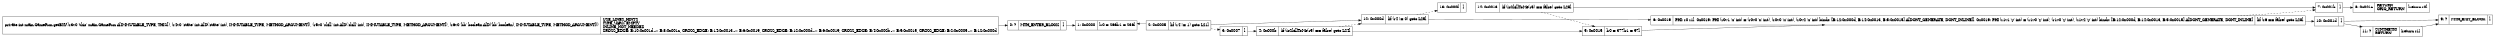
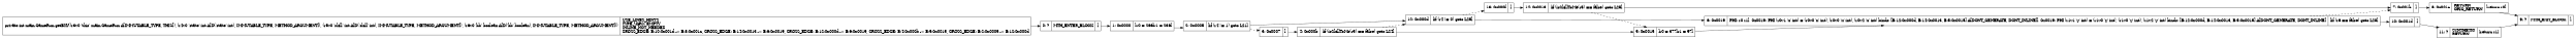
  digraph {
    rankdir=LR
    node [shape=record]
    n1 [label="{0\:\ ?|MTH_ENTER_BLOCK\l|l}"]
    n2 [label="{1\:\ 0x0000|lr0 = 266lr1 = 236l}"]
    n3 [label="{2\:\ 0x0005|lif (r4 != 1) goto L21l}"]
    n4 [label="{3\:\ 0x0007|l}"]
    n5 [label="{12\:\ 0x000d|lif (r4 != 0) goto L25l}"]
    n6 [label="{4\:\ 0x000b|lif (isSkillToMe(r5) == false) goto L24l}"]
    n7 [label="{6\:\ 0x0019|PHI: r0 r1l  0x0019: PHI (r0v1 'x' int) = (r0v0 'x' int), (r0v0 'x' int), (r0v2 'x' int) binds: [B:12:0x000d, B:14:0x0013, B:5:0x0015] A[DONT_GENERATE, DONT_INLINE]l  0x0019: PHI (r1v1 'y' int) = (r1v0 'y' int), (r1v0 'y' int), (r1v2 'y' int) binds: [B:12:0x000d, B:14:0x0013, B:5:0x0015] A[DONT_GENERATE, DONT_INLINE]\l|lif (r6 == false) goto L28l}"]
    n8 [label="{13\:\ 0x000f|l}"]
    n9 [label="{5\:\ 0x0015|lr0 = 377lr1 = 97l}"]
    n10 [label="{7\:\ 0x001b|l}"]
    n11 [label="{10\:\ 0x001d|l}"]
    n12 [label="{8\:\ 0x001c|RETURN\lORIG_RETURN\l|lreturn r0l}"]
    n13 [label="{11\:\ ?|SYNTHETIC\lRETURN\l|lreturn r1l}"]
    n14 [label="{9\:\ ?|MTH_EXIT_BLOCK\l|l}"]
    n15 [label="{14\:\ 0x0013|lif (isSkillToMe(r5) == false) goto L25l}"]
    n16 [label="{private int main.GameRun.getBXY((r3v0 'this' main.GameRun A[IMMUTABLE_TYPE, THIS]), (r4v0 'state' int A[D('state' int), IMMUTABLE_TYPE, METHOD_ARGUMENT]), (r5v0 'skill' int A[D('skill' int), IMMUTABLE_TYPE, METHOD_ARGUMENT]), (r6v0 'bb' boolean A[D('bb' boolean), IMMUTABLE_TYPE, METHOD_ARGUMENT]))  | USE_LINES_HINTS\lTYPE_VARS: EMPTY\lINLINE_NOT_NEEDED\lCROSS_EDGE: B:10:0x001d \-\> B:8:0x001c, CROSS_EDGE: B:14:0x0013 \-\> B:6:0x0019, CROSS_EDGE: B:12:0x000d \-\> B:6:0x0019, CROSS_EDGE: B:4:0x000b \-\> B:5:0x0015, CROSS_EDGE: B:2:0x0005 \-\> B:12:0x000d\l}"]
    n1 -> n2
-   n3 -> n2
+   n2 -> n3
    n3 -> n4 [style=dashed]
    n3 -> n5
    n4 -> n6
    n5 -> n7
    n5 -> n8 [style=dashed]
    n6 -> n5 [style=dashed]
    n6 -> n9
    n7 -> n10 [style=dashed]
    n7 -> n11
+   n8 -> n15
    n9 -> n7
    n10 -> n12
    n11 -> n13
-   n11 -> n14
+   n12 -> n14
    n13 -> n14
    n15 -> n9 [style=dashed]
    n15 -> n10
    n16 -> n1
  }
